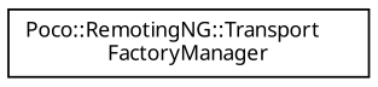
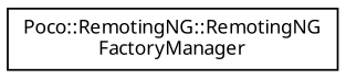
  digraph {
    rankdir=LR
    fontname="Noto Sans"
-   n1 [color=black fillcolor=white fontname="Noto Sans" fontsize=10 height=0.2 label="Poco::RemotingNG::Transport\lFactoryManager" shape=record style=filled width=0.4]
+   n1 [color=black fillcolor=white fontname="Noto Sans" fontsize=10 height=0.2 label="Poco::RemotingNG::RemotingNG\lFactoryManager" shape=record style=filled width=0.4]
  }
